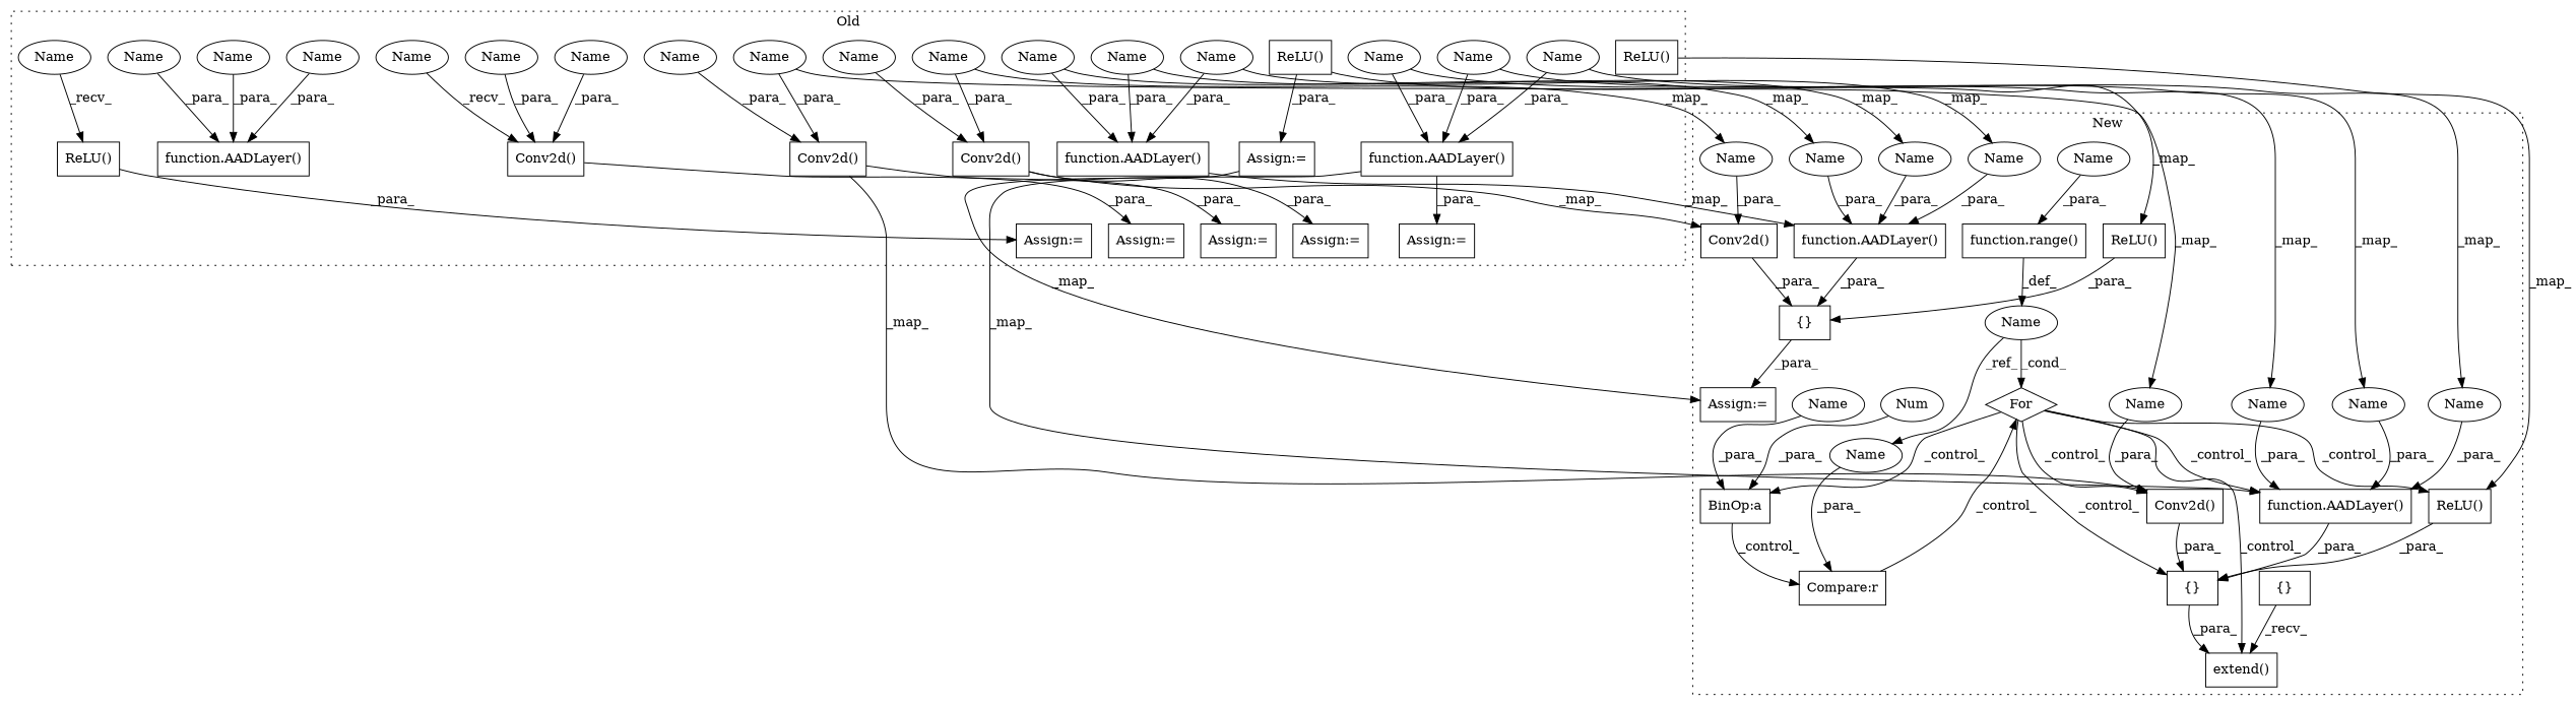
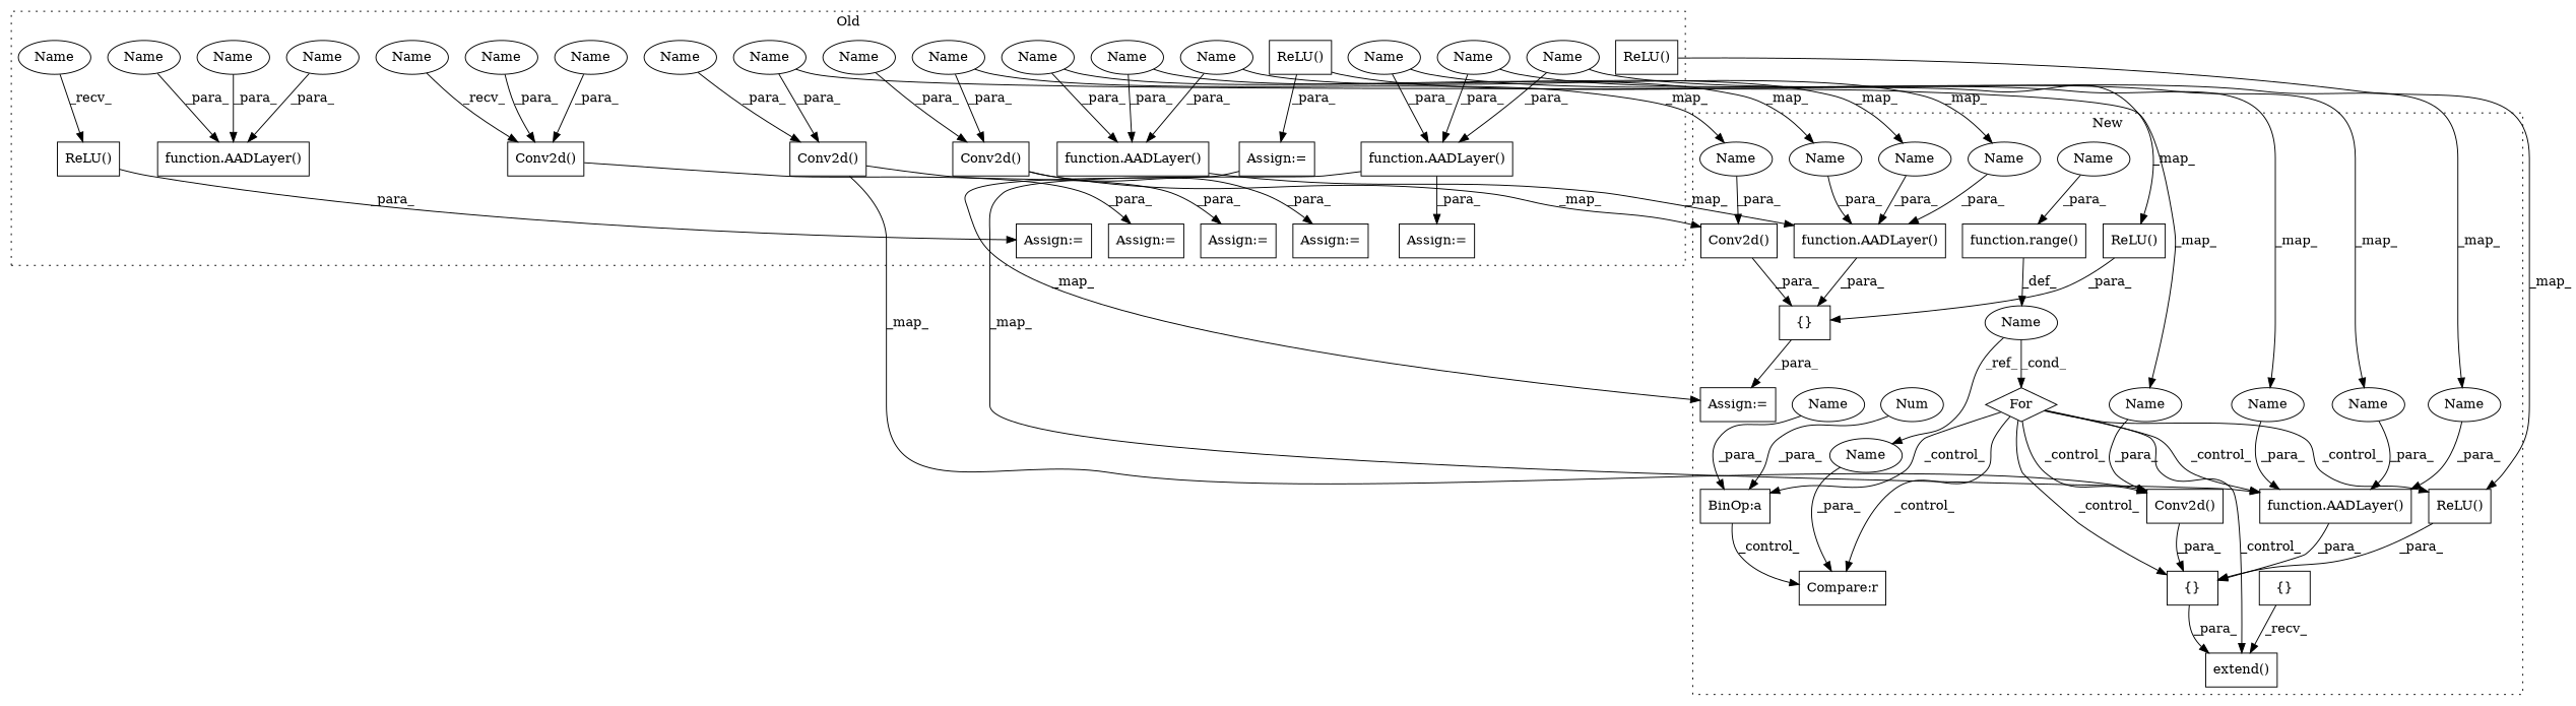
  digraph {
    node [a=87 l=3 s=2008 shape=ellipse]
    n1 [a=75 l="9,1" label="function.AADLayer()" s="1470,1496" shape=box]
    n2 [a=75 l="9,1" label="function.AADLayer()" s="1651,1677" shape=box]
    n3 [a=75 l="9,1" label="function.AADLayer()" s="1861,1887" shape=box]
    n4 [a=75 l="10,49" label="Conv2d()" s="1519,1537" shape=box]
    n5 [a=75 l="10,49" label="Conv2d()" s="1700,1719" shape=box]
    n6 [a=75 l="10,49" label="Conv2d()" s="1914,1933" shape=box]
    n7 [a=68 label="Assign:=" s=1648 shape=box]
    n8 [a=75 l=21 label="ReLU()" shape=box]
    n9 [a=68 label="Assign:=" s=1516 shape=box]
    n10 [a=75 l=21 label="ReLU()" s=1790 shape=box]
    n11 [a=68 label="Assign:=" s=2005 shape=box]
    n12 [a=68 label="Assign:=" s=1697 shape=box]
    n13 [a=75 l=21 label="ReLU()" s=1608 shape=box]
    n14 [a=68 label="Assign:=" s=1911 shape=box]
    n15 [a=68 label="Assign:=" s=1787 shape=box]
    n16 [l=4 label=Name s=1715]
    n17 [l=4 label=Name s=1929]
    n18 [label=Name s=1479]
    n19 [label=Name s=1870]
    n20 [label=Name s=1534]
    n21 [label=Name s=1710]
    n22 [label=Name s=1660]
    n23 [label=Name s=1529]
    n24 [label=Name s=1924]
    n25 [l=6 label=Name s=1484]
    n26 [l=6 label=Name s=1875]
    n27 [l=6 label=Name s=1665]
    n28 [l=2 label=Name]
    n29 [l=2 label=Name s=1519]
    n30 [l=4 label=Name s=1492]
    n31 [l=4 label=Name s=1883]
    n32 [l=4 label=Name s=1673]
    n33 [a=59 l="1,0" label="{}" s="2037,2219" shape=box]
    n34 [a=75 l="6,1" label="function.range()" s="1934,1950" shape=box]
    n35 [a=82 l=1 label="BinOp:a" s=1993 shape=box]
    n36 [a=40 l=18 label="Compare:r" s=1978 shape=box]
    n37 [a=75 l="9,1" label="function.AADLayer()" s="2038,2064" shape=box]
    n38 [a=75 l="9,1" label="function.AADLayer()" s="2375,2401" shape=box]
    n39 [a=59 l="1,0" label="{}" s="2374,2555" shape=box]
    n40 [l=1 label=Name s=1929]
    n41 [a=75 l="10,49" label="Conv2d()" s="2152,2170" shape=box]
    n42 [a=75 l="10,49" label="Conv2d()" s="2487,2506" shape=box]
    n43 [a=107 l="4,14" label=For s="1925,1951" shape=diamond]
    n44 [a=76 l=1 label=Num s=1994]
    n45 [a=75 l="18,1" label="extend()" s="2019,2251" shape=box]
    n46 [a=59 l="2,1" label="{}" s="1914,1914" shape=box]
    n47 [a=75 l=21 label="ReLU()" s=2434 shape=box]
    n48 [a=75 l=21 label="ReLU()" s=2098 shape=box]
    n49 [a=68 label="Assign:=" s=2371 shape=box]
    n50 [l=1 label=Name s=1978]
    n51 [l=4 label=Name s=2060]
    n52 [l=4 label=Name s=2397]
    n53 [l=6 label=Name s=2052]
    n54 [l=6 label=Name s=2389]
    n55 [label=Name s=2497]
    n56 [label=Name s=2384]
    n57 [label=Name s=2047]
    n58 [label=Name s=2162]
    n59 [l=10 label=Name s=1983]
    n60 [l=10 label=Name s=1940]
    subgraph cluster_1 {
      label=Old
      style=dotted
      n1
      n2
      n3
      n4
      n5
      n6
      n7
      n8
      n9
      n10
      n11
      n12
      n13
      n14
      n15
      n16
      n17
      n18
      n19
      n20
      n21
      n22
      n23
      n24
      n25
      n26
      n27
      n28
      n29
      n30
      n31
      n32
    }
    subgraph cluster_2 {
      label=New
      style=dotted
      n33
      n34
      n35
      n36
      n37
      n38
      n39
      n40
      n41
      n42
      n43
      n44
      n45
      n46
      n47
      n48
      n49
      n50
      n51
      n52
      n53
      n54
      n55
      n56
      n57
      n58
      n59
      n60
    }
    n2 -> n7 [label=_para_]
    n2 -> n37 [label=_map_]
    n3 -> n38 [label=_map_]
    n4 -> n9 [label=_para_]
    n5 -> n12 [label=_para_]
    n5 -> n41 [label=_map_]
    n6 -> n14 [label=_para_]
    n6 -> n42 [label=_map_]
    n8 -> n11 [label=_para_]
    n10 -> n15 [label=_para_]
    n10 -> n47 [label=_map_]
    n13 -> n48 [label=_map_]
    n15 -> n49 [label=_map_]
    n16 -> n5 [label=_para_]
    n17 -> n6 [label=_para_]
    n18 -> n1 [label=_para_]
    n19 -> n3 [label=_para_]
    n19 -> n56 [label=_map_]
    n20 -> n4 [label=_para_]
    n21 -> n5 [label=_para_]
    n21 -> n58 [label=_map_]
    n22 -> n2 [label=_para_]
    n22 -> n57 [label=_map_]
    n23 -> n4 [label=_para_]
    n24 -> n6 [label=_para_]
    n24 -> n55 [label=_map_]
    n25 -> n1 [label=_para_]
    n26 -> n3 [label=_para_]
    n26 -> n54 [label=_map_]
    n27 -> n2 [label=_para_]
    n27 -> n53 [label=_map_]
    n28 -> n8 [label=_recv_]
    n29 -> n4 [label=_recv_]
    n30 -> n1 [label=_para_]
    n31 -> n3 [label=_para_]
    n31 -> n52 [label=_map_]
    n32 -> n2 [label=_para_]
    n32 -> n51 [label=_map_]
    n33 -> n45 [label=_para_]
    n34 -> n40 [label=_def_]
    n35 -> n36 [label=_control_]
    n37 -> n33 [label=_para_]
    n38 -> n39 [label=_para_]
    n39 -> n49 [label=_para_]
    n40 -> n43 [label=_cond_]
    n40 -> n50 [label=_ref_]
    n41 -> n33 [label=_para_]
    n42 -> n39 [label=_para_]
    n43 -> n33 [label=_control_]
    n43 -> n35 [label=_control_]
-   n36 -> n43 [label=_control_]
+   n43 -> n36 [label=_control_]
    n43 -> n37 [label=_control_]
    n43 -> n41 [label=_control_]
    n43 -> n45 [label=_control_]
    n43 -> n48 [label=_control_]
    n44 -> n35 [label=_para_]
    n46 -> n45 [label=_recv_]
    n47 -> n39 [label=_para_]
    n48 -> n33 [label=_para_]
    n50 -> n36 [label=_para_]
    n51 -> n37 [label=_para_]
    n52 -> n38 [label=_para_]
    n53 -> n37 [label=_para_]
    n54 -> n38 [label=_para_]
    n55 -> n42 [label=_para_]
    n56 -> n38 [label=_para_]
    n57 -> n37 [label=_para_]
    n58 -> n41 [label=_para_]
    n59 -> n35 [label=_para_]
    n60 -> n34 [label=_para_]
  }
